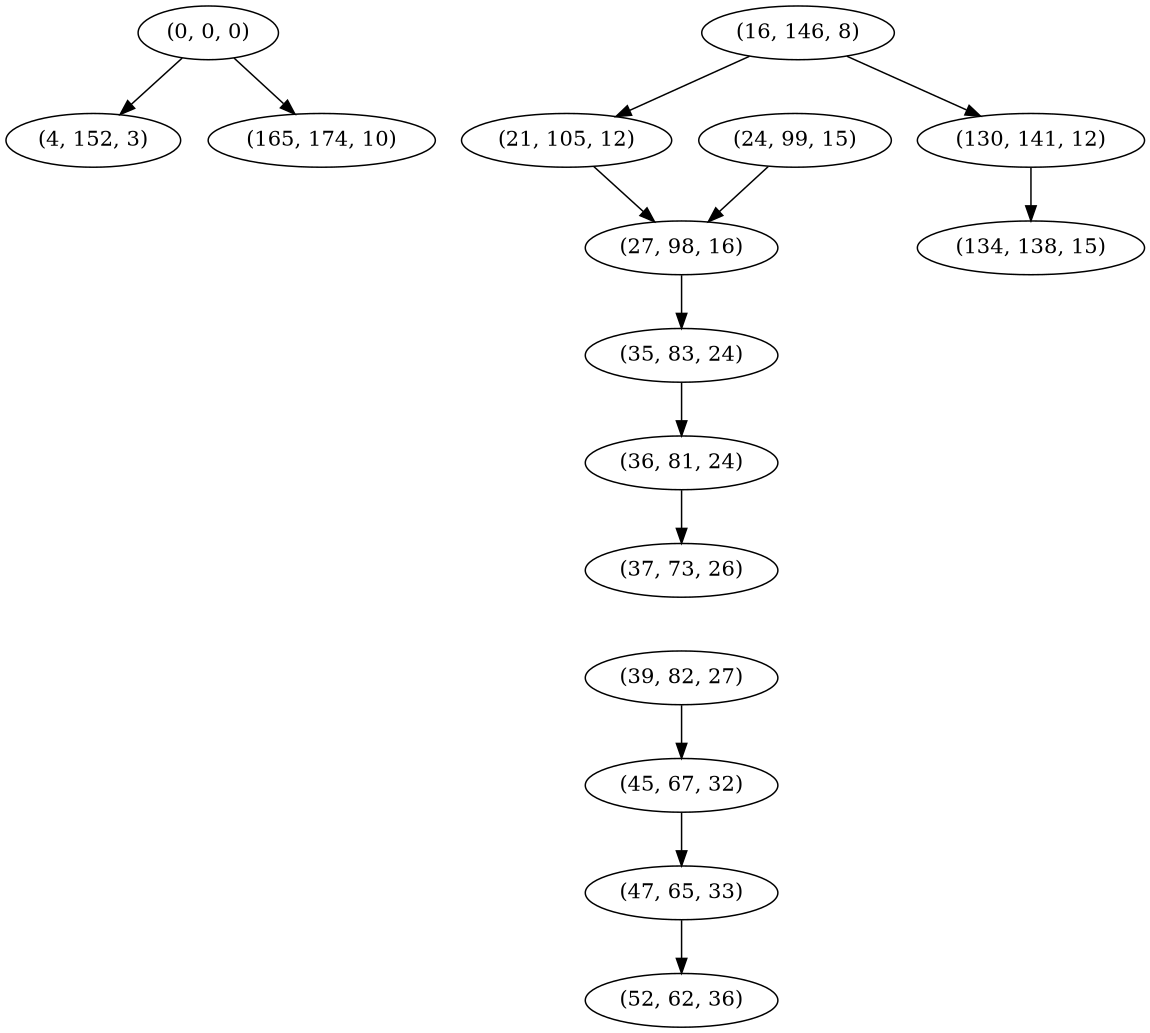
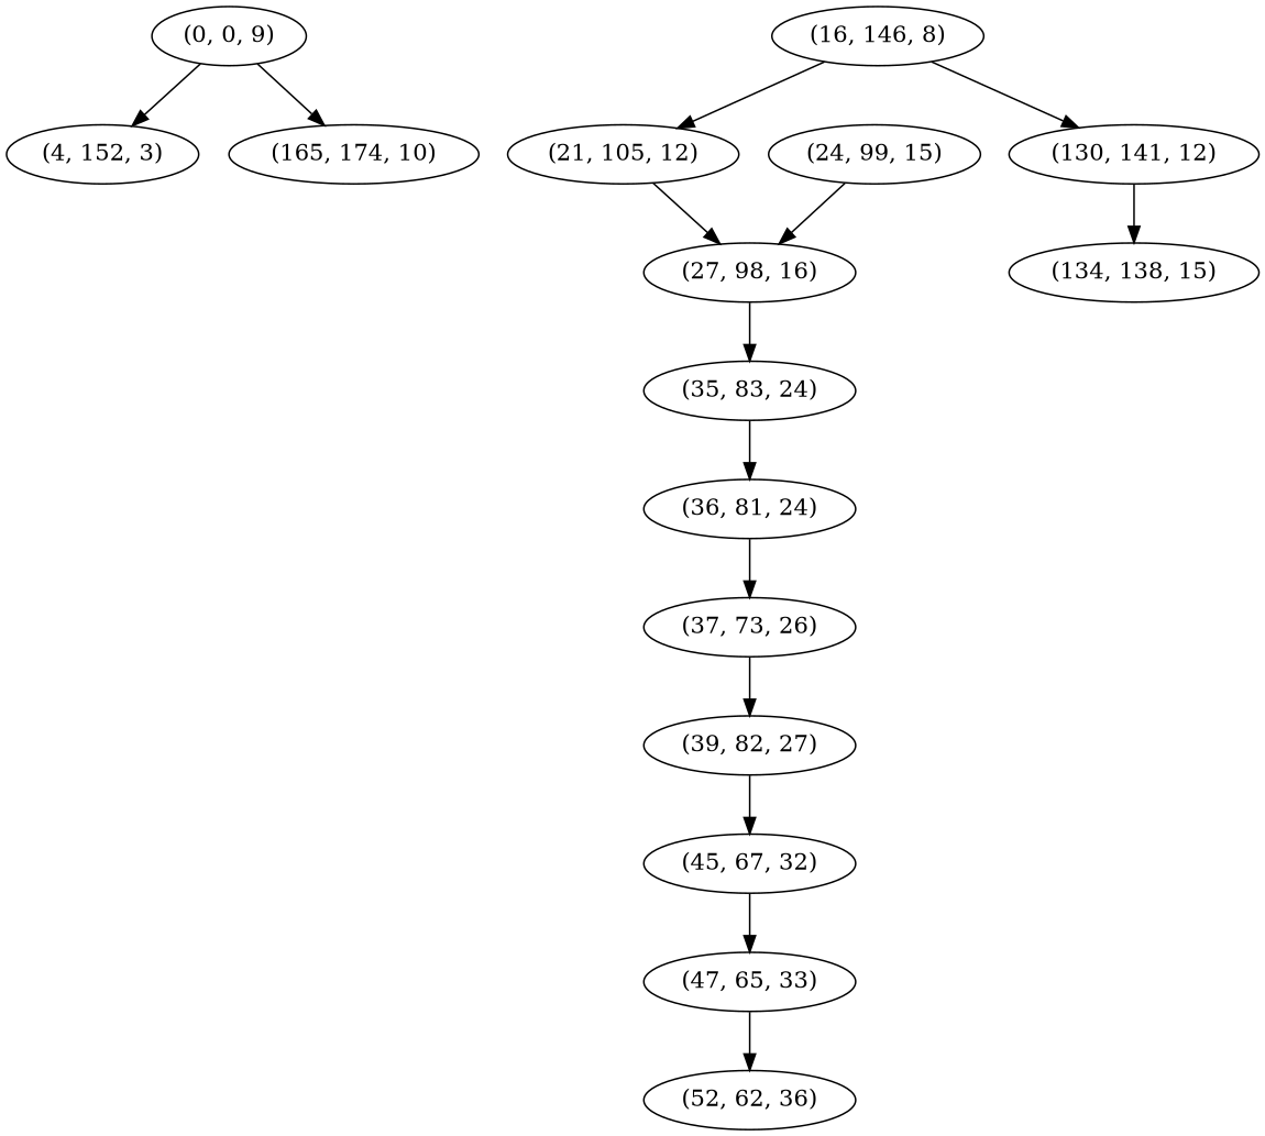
  digraph {
-   "(0, 0, 0)"
+   "(0, 0, 0)" [label="(0, 0, 9)"]
    "(4, 152, 3)"
    "(165, 174, 10)"
    "(16, 146, 8)"
    "(21, 105, 12)"
    "(130, 141, 12)"
    "(27, 98, 16)"
    "(134, 138, 15)"
    "(24, 99, 15)"
    "(35, 83, 24)"
    n11 [label="(36, 81, 24)"]
    "(37, 73, 26)"
    n13 [label="(39, 82, 27)"]
    "(45, 67, 32)"
    "(47, 65, 33)"
    "(52, 62, 36)"
    "(0, 0, 0)" -> "(4, 152, 3)"
    "(0, 0, 0)" -> "(165, 174, 10)"
    "(16, 146, 8)" -> "(21, 105, 12)"
    "(16, 146, 8)" -> "(130, 141, 12)"
    "(21, 105, 12)" -> "(27, 98, 16)"
    "(130, 141, 12)" -> "(134, 138, 15)"
    "(27, 98, 16)" -> "(35, 83, 24)"
    "(24, 99, 15)" -> "(27, 98, 16)"
    "(35, 83, 24)" -> n11
    n11 -> "(37, 73, 26)"
+   "(37, 73, 26)" -> n13
    n13 -> "(45, 67, 32)"
    "(45, 67, 32)" -> "(47, 65, 33)"
    "(47, 65, 33)" -> "(52, 62, 36)"
  }
